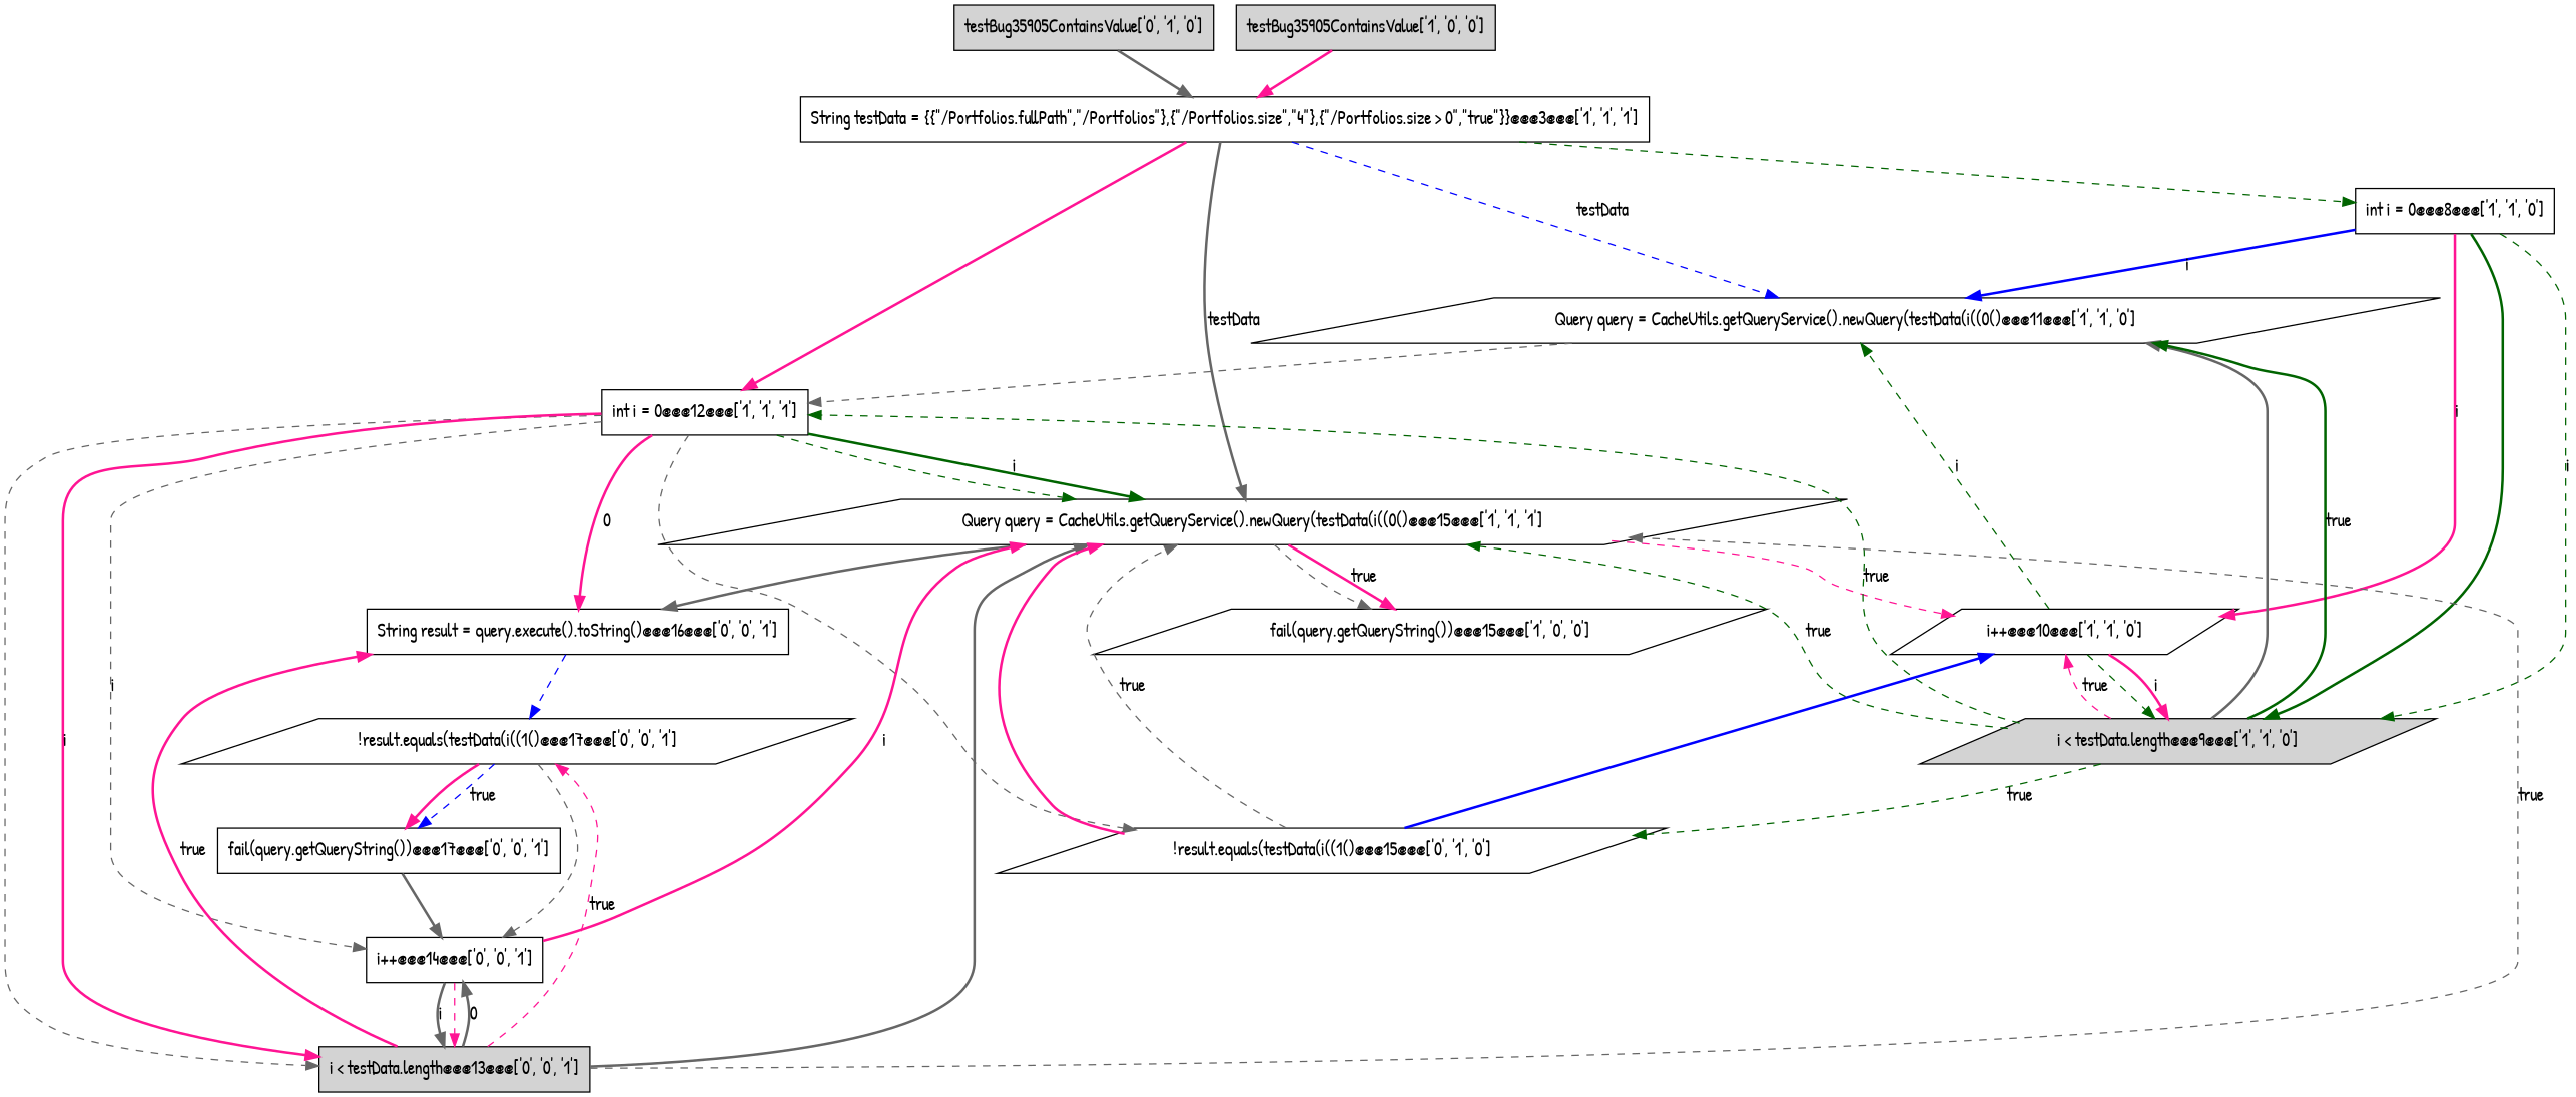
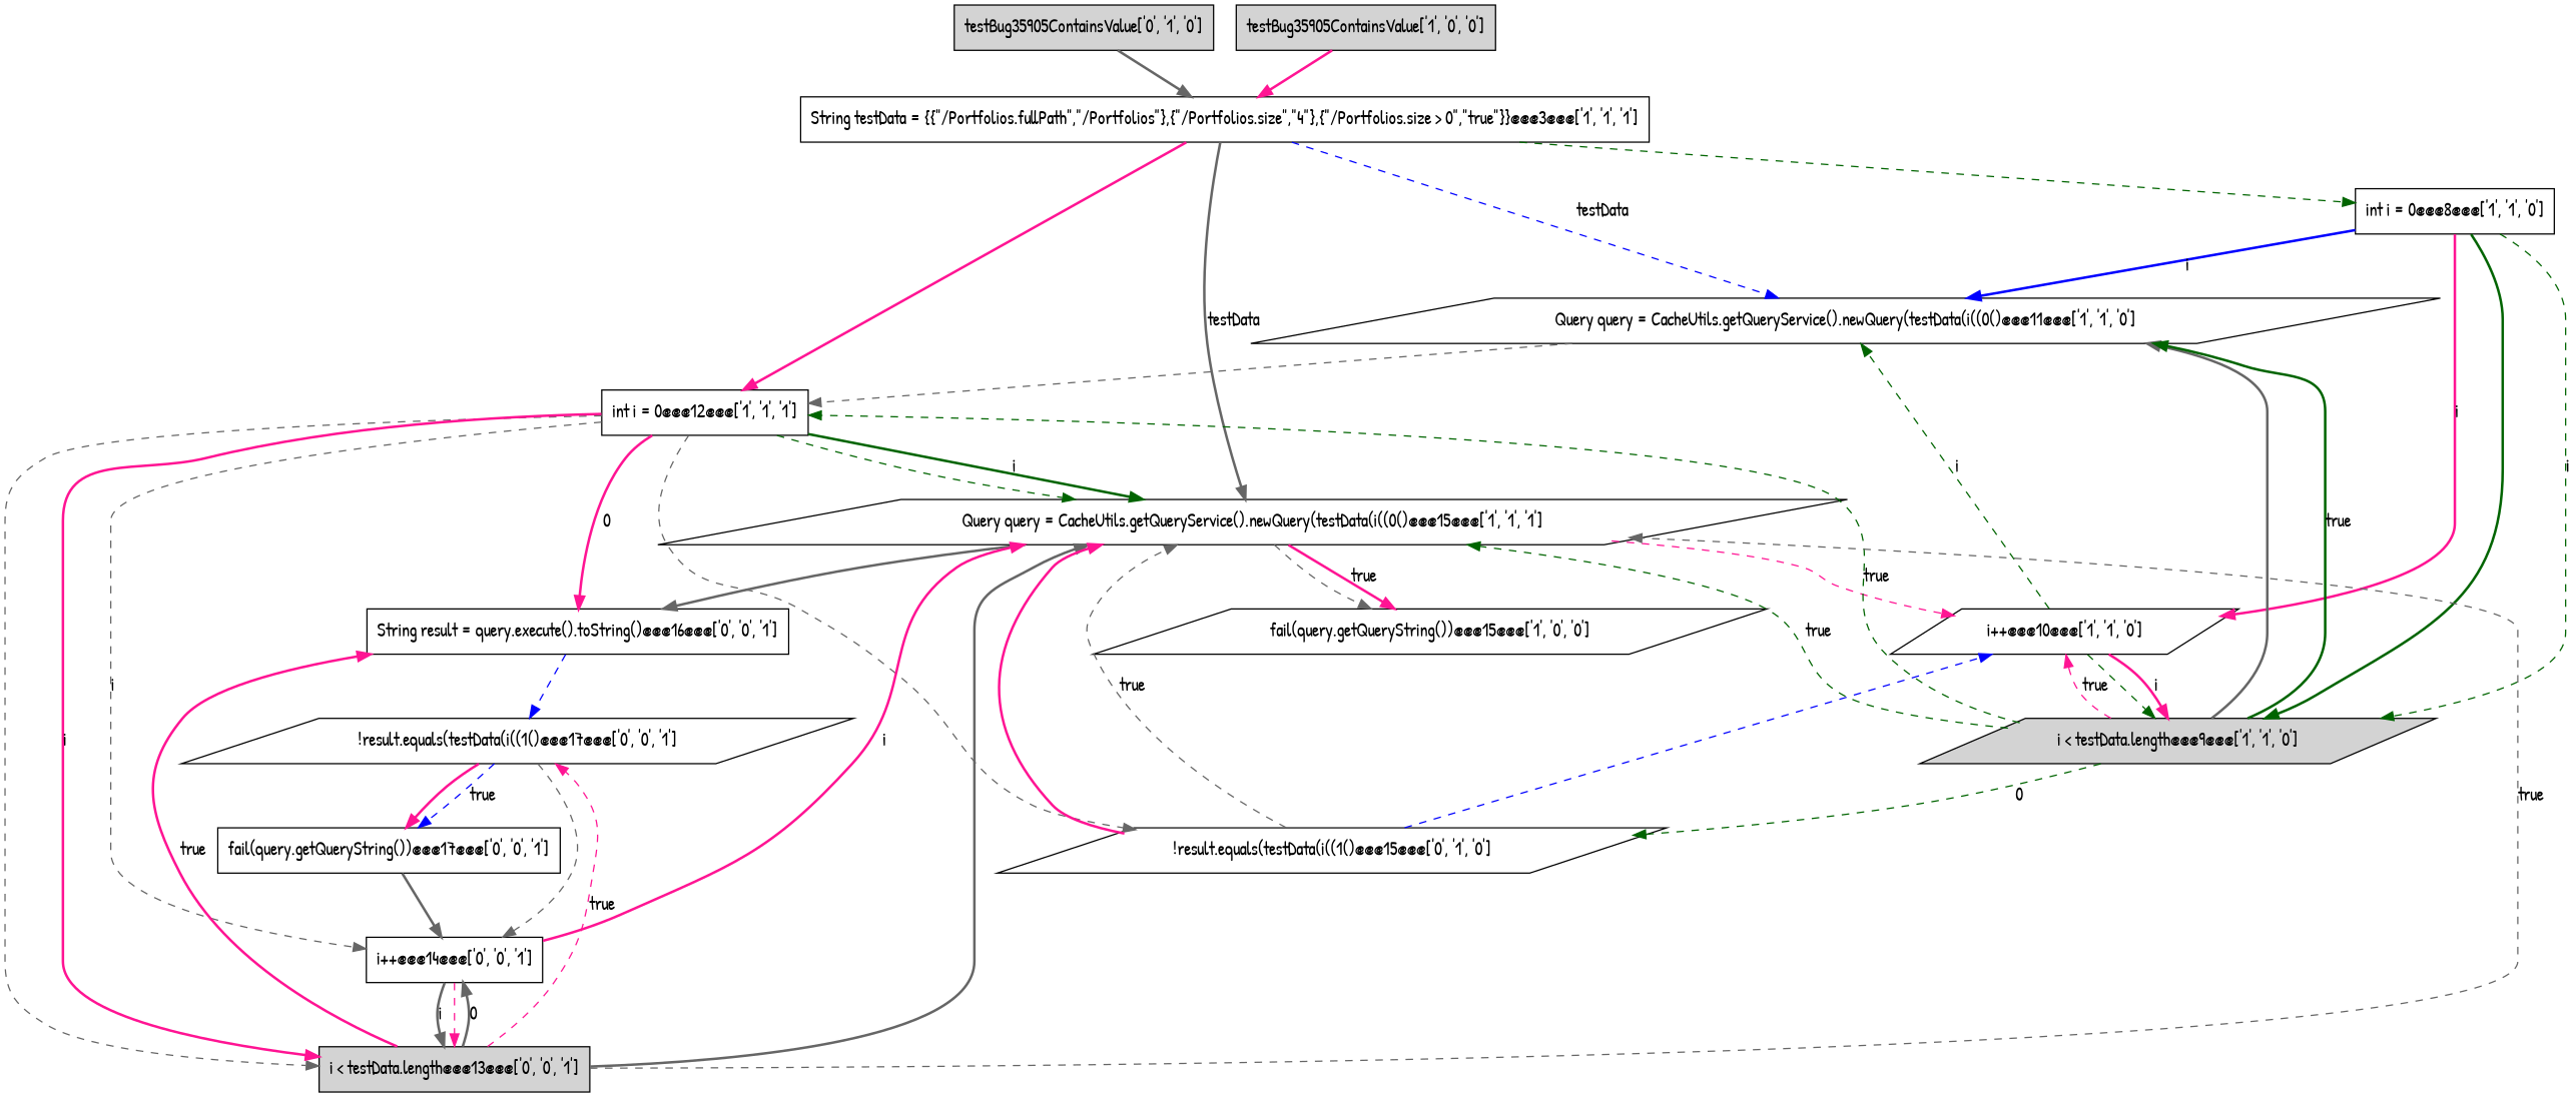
  digraph {
    fontname="Patrick Hand"
    node [fillcolor=white fontname="Patrick Hand" shape=box style=filled]
    edge [color=gray40 fontname="Patrick Hand" style=bold]
    n1 [label="String testData = {{\"/Portfolios.fullPath\",\"/Portfolios\"},{\"/Portfolios.size\",\"4\"},{\"/Portfolios.size > 0\",\"true\"}}@@@3@@@['1', '1', '1']"]
    n2 [label="int i = 0@@@8@@@['1', '1', '0']"]
    n3 [label="Query query = CacheUtils.getQueryService().newQuery(testData(i((0()@@@15@@@['1', '1', '1']" shape=parallelogram]
    n4 [label="Query query = CacheUtils.getQueryService().newQuery(testData(i((0()@@@11@@@['1', '1', '0']" shape=parallelogram]
    n5 [label="int i = 0@@@12@@@['1', '1', '1']"]
    n6 [label="i++@@@10@@@['1', '1', '0']" shape=parallelogram]
    n7 [fillcolor=lightgray label="i < testData.length@@@9@@@['1', '1', '0']" shape=parallelogram]
    n8 [label="fail(query.getQueryString())@@@15@@@['1', '0', '0']" shape=parallelogram]
    n9 [label="String result = query.execute().toString()@@@16@@@['0', '0', '1']"]
    n10 [label="i++@@@14@@@['0', '0', '1']"]
    n11 [fillcolor=lightgray label="i < testData.length@@@13@@@['0', '0', '1']"]
    n12 [label="!result.equals(testData(i((1()@@@15@@@['0', '1', '0']" shape=parallelogram]
    n13 [label="!result.equals(testData(i((1()@@@17@@@['0', '0', '1']" shape=parallelogram]
    n14 [label="fail(query.getQueryString())@@@17@@@['0', '0', '1']"]
    n15 [fillcolor=lightgray label="testBug35905ContainsValue['0', '1', '0']"]
    n16 [fillcolor=lightgray label="testBug35905ContainsValue['1', '0', '0']"]
    n1 -> n2 [color=darkgreen style=dashed]
    n1 -> n3 [label=testData]
    n1 -> n4 [color=blue label=testData style=dashed]
    n1 -> n5 [color=deeppink]
    n2 -> n4 [color=blue label=i]
    n2 -> n6 [color=deeppink label=i]
    n2 -> n7 [color=darkgreen]
    n2 -> n7 [color=darkgreen label=i style=dashed]
    n3 -> n6 [color=deeppink style=dashed]
    n3 -> n8 [color=deeppink label=true]
    n3 -> n8 [style=dashed]
    n3 -> n9
    n4 -> n5 [style=dashed]
    n5 -> n3 [color=darkgreen label=i]
    n5 -> n3 [color=darkgreen style=dashed]
    n5 -> n9 [color=deeppink label=0]
    n5 -> n10 [label=i style=dashed]
    n5 -> n11 [style=dashed]
    n5 -> n11 [color=deeppink label=i]
    n5 -> n12 [style=dashed]
    n6 -> n4 [color=darkgreen label=i style=dashed]
    n6 -> n7 [color=darkgreen style=dashed]
    n6 -> n7 [color=deeppink label=i]
    n7 -> n3 [color=darkgreen label=true style=dashed]
    n7 -> n4
    n7 -> n4 [color=darkgreen label=true]
    n7 -> n5 [color=darkgreen label=true style=dashed]
    n7 -> n6 [color=deeppink label=true style=dashed]
-   n7 -> n12 [color=darkgreen label=true style=dashed]
+   n7 -> n12 [color=darkgreen label=0 style=dashed]
    n9 -> n13 [color=blue style=dashed]
    n10 -> n3 [color=deeppink label=i]
    n10 -> n11 [label=i]
    n10 -> n11 [color=deeppink style=dashed]
    n11 -> n3
    n11 -> n3 [label=true style=dashed]
    n11 -> n9 [color=deeppink label=true]
    n11 -> n10 [label=0]
    n11 -> n13 [color=deeppink label=true style=dashed]
    n12 -> n3 [color=deeppink]
    n12 -> n3 [label=true style=dashed]
-   n12 -> n6 [color=blue]
+   n12 -> n6 [color=blue style=dashed]
    n13 -> n10 [style=dashed]
    n13 -> n14 [color=deeppink]
    n13 -> n14 [color=blue label=true style=dashed]
    n14 -> n10
    n15 -> n1
    n16 -> n1 [color=deeppink]
  }
